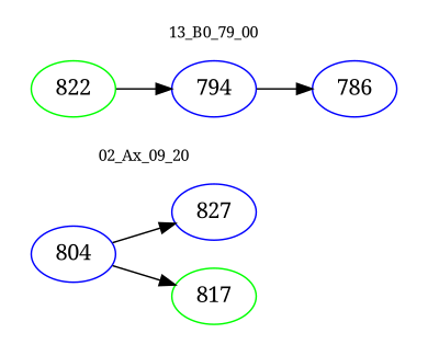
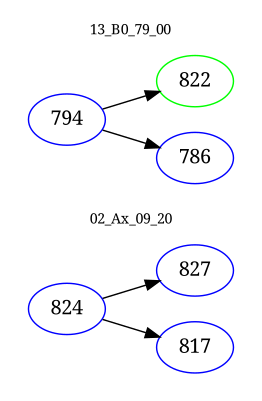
  digraph {
    fontname="Noto Serif"
    rankdir=LR
    node [color=blue fontname="Noto Serif"]
    edge [color=black fontname="Noto Serif"]
-   n1 [label=804]
-   n2 [color=green label=817]
+   n1 [label=824]
+   n2 [label=817]
    n3 [label=827]
    n4 [label=794]
    n5 [label=786]
    n6 [color=green label=822]
    subgraph cluster_1 {
      color=white
      fontsize=10
      label="02_Ax_09_20"
      n1
      n2
      n3
    }
    subgraph cluster_2 {
      color=white
      fontsize=10
      label="13_B0_79_00"
      n4
      n5
      n6
    }
    n1 -> n2
    n1 -> n3
    n4 -> n5
-   n6 -> n4
+   n4 -> n6
  }
